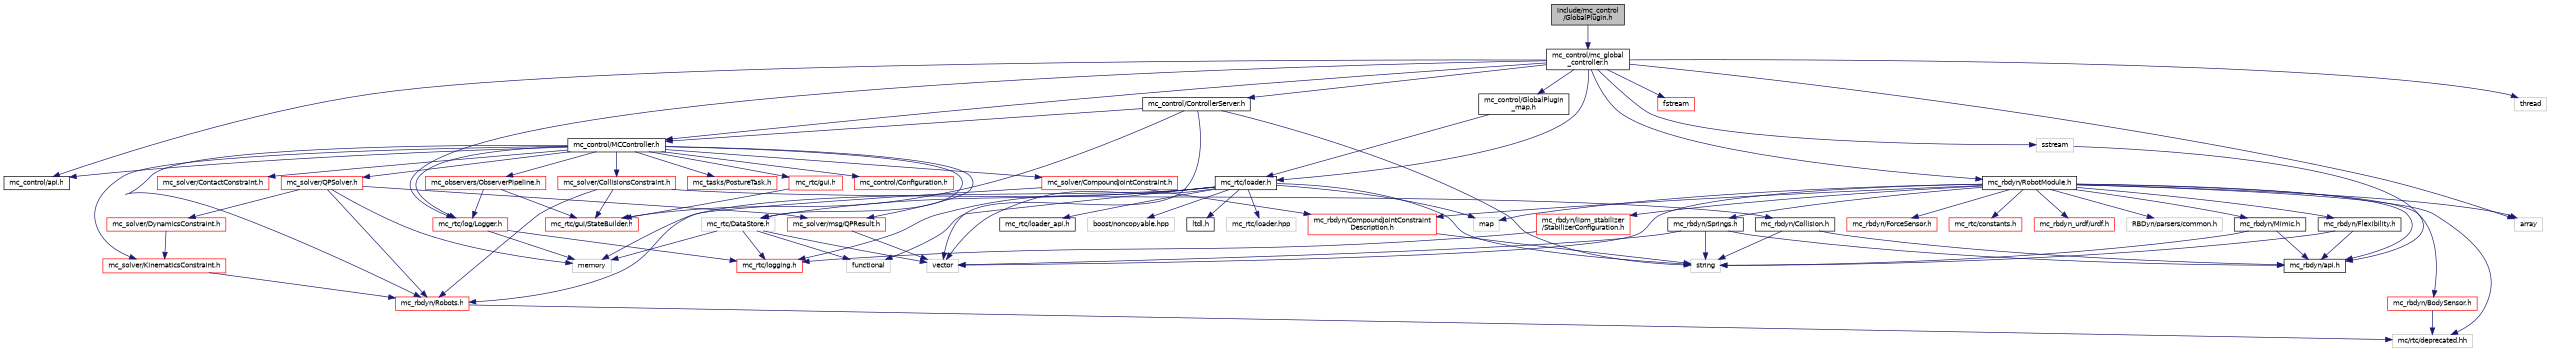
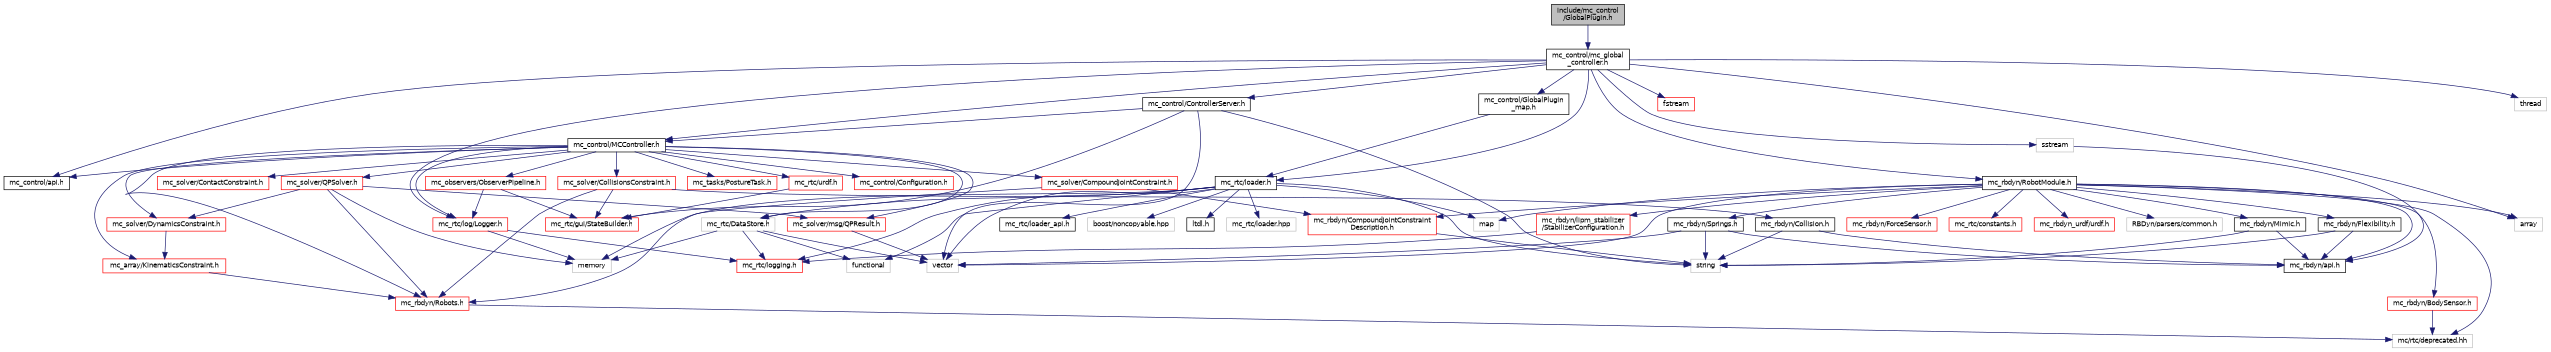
  digraph {
    node [color=red fillcolor=white fontname=Helvetica fontsize=10 shape=record style=filled]
    edge [color=midnightblue fontname=Helvetica fontsize=10 labelfontname=Helvetica labelfontsize=10 style=solid]
    n1 [color=black fillcolor=grey75 fontcolor=black height=0.2 label="include/mc_control\l/GlobalPlugin.h" width=0.4]
    n2 [color=black height=0.2 label="mc_control/mc_global\l_controller.h" width=0.4]
    n3 [color=black height=0.2 label="mc_control/ControllerServer.h" width=0.4]
    n4 [color=black height=0.2 label="mc_control/MCController.h" width=0.4]
    n5 [height=0.2 label="mc_rtc/log/Logger.h" width=0.4]
    n6 [color=black height=0.2 label="mc_control/api.h" width=0.4]
    n7 [color=black height=0.2 label="mc_control/GlobalPlugin\l_map.h" width=0.4]
    n8 [color=black height=0.2 label="mc_rtc/loader.h" width=0.4]
    n9 [color=black height=0.2 label="mc_rbdyn/RobotModule.h" width=0.4]
    n10 [color=grey75 height=0.2 label=array width=0.4]
    n11 [height=0.2 label=fstream width=0.4]
    n12 [color=grey75 height=0.2 label=sstream width=0.4]
    n13 [color=grey75 height=0.2 label=thread width=0.4]
    n14 [height=0.2 label="mc_rtc/gui/StateBuilder.h" width=0.4]
    n15 [color=grey75 height=0.2 label=vector width=0.4]
    n16 [color=grey75 height=0.2 label=string width=0.4]
    n17 [height=0.2 label="mc_control/Configuration.h" width=0.4]
    n18 [height=0.2 label="mc_observers/ObserverPipeline.h" width=0.4]
    n19 [height=0.2 label="mc_rbdyn/Robots.h" width=0.4]
    n20 [color=grey75 height=0.2 label="mc_rtc/DataStore.h" width=0.4]
-   n21 [height=0.2 label="mc_rtc/gui.h" width=0.4]
+   n21 [height=0.2 label="mc_rtc/urdf.h" width=0.4]
    n22 [height=0.2 label="mc_solver/CollisionsConstraint.h" width=0.4]
    n23 [height=0.2 label="mc_solver/CompoundJointConstraint.h" width=0.4]
    n24 [height=0.2 label="mc_solver/ContactConstraint.h" width=0.4]
    n25 [height=0.2 label="mc_solver/DynamicsConstraint.h" width=0.4]
-   n26 [height=0.2 label="mc_solver/KinematicsConstraint.h" width=0.4]
+   n26 [height=0.2 label="mc_array/KinematicsConstraint.h" width=0.4]
    n27 [height=0.2 label="mc_solver/QPSolver.h" width=0.4]
    n28 [height=0.2 label="mc_solver/msg/QPResult.h" width=0.4]
    n29 [height=0.2 label="mc_tasks/PostureTask.h" width=0.4]
    n30 [height=0.2 label="mc_rtc/logging.h" width=0.4]
    n31 [color=grey75 height=0.2 label=memory width=0.4]
    n32 [color=grey75 height=0.2 label=functional width=0.4]
    n33 [color=black height=0.2 label="mc_rtc/loader_api.h" width=0.4]
    n34 [color=grey75 height=0.2 label="boost/noncopyable.hpp" width=0.4]
    n35 [color=black height=0.2 label="ltdl.h" width=0.4]
    n36 [color=grey75 height=0.2 label=map width=0.4]
    n37 [color=grey75 height=0.2 label="mc_rtc/loader.hpp" width=0.4]
    n38 [color=grey75 height=0.2 label="mc/rtc/deprecated.hh" width=0.4]
    n39 [color=black height=0.2 label="mc_rbdyn/api.h" width=0.4]
    n40 [height=0.2 label="mc_rbdyn/CompoundJointConstraint\lDescription.h" width=0.4]
    n41 [height=0.2 label="mc_rbdyn/BodySensor.h" width=0.4]
    n42 [color=black height=0.2 label="mc_rbdyn/Flexibility.h" width=0.4]
    n43 [height=0.2 label="mc_rbdyn/ForceSensor.h" width=0.4]
    n44 [color=black height=0.2 label="mc_rbdyn/Mimic.h" width=0.4]
    n45 [color=black height=0.2 label="mc_rbdyn/Springs.h" width=0.4]
    n46 [height=0.2 label="mc_rbdyn/lipm_stabilizer\l/StabilizerConfiguration.h" width=0.4]
    n47 [height=0.2 label="mc_rtc/constants.h" width=0.4]
    n48 [height=0.2 label="mc_rbdyn_urdf/urdf.h" width=0.4]
    n49 [color=grey75 height=0.2 label="RBDyn/parsers/common.h" width=0.4]
    n50 [color=black height=0.2 label="mc_rbdyn/Collision.h" width=0.4]
    n1 -> n2
    n2 -> n3
    n2 -> n4
    n2 -> n5
    n2 -> n6
    n2 -> n7
    n2 -> n8
    n2 -> n9
    n2 -> n10
    n2 -> n11
    n2 -> n12
    n2 -> n13
    n3 -> n4
    n3 -> n14
    n3 -> n15
    n3 -> n16
    n4 -> n5
    n4 -> n6
    n4 -> n17
    n4 -> n18
    n4 -> n19
    n4 -> n20
    n4 -> n21
    n4 -> n22
    n4 -> n23
    n4 -> n24
+   n4 -> n25
    n4 -> n26
    n4 -> n27
    n4 -> n28
    n4 -> n29
    n5 -> n30
    n5 -> n31
    n7 -> n8
    n8 -> n15
    n8 -> n16
    n8 -> n20
    n8 -> n30
    n8 -> n31
    n8 -> n32
    n8 -> n33
    n8 -> n34
    n8 -> n35
    n8 -> n36
    n8 -> n37
    n9 -> n10
    n9 -> n15
    n9 -> n36
    n9 -> n38
    n9 -> n39
    n9 -> n40
    n9 -> n41
    n9 -> n42
    n9 -> n43
    n9 -> n44
    n9 -> n45
    n9 -> n46
    n9 -> n47
    n9 -> n48
    n9 -> n49
    n12 -> n39
    n18 -> n5
    n18 -> n14
    n19 -> n38
    n20 -> n15
    n20 -> n30
    n20 -> n31
    n20 -> n32
    n21 -> n14
    n22 -> n14
    n22 -> n19
    n22 -> n50
    n23 -> n19
    n23 -> n40
    n25 -> n26
    n26 -> n19
    n27 -> n19
    n27 -> n25
    n27 -> n28
    n27 -> n31
    n28 -> n15
    n40 -> n16
    n41 -> n38
    n42 -> n16
    n42 -> n39
    n44 -> n16
    n44 -> n39
    n45 -> n15
    n45 -> n16
    n45 -> n39
    n46 -> n30
    n50 -> n16
    n50 -> n39
  }
